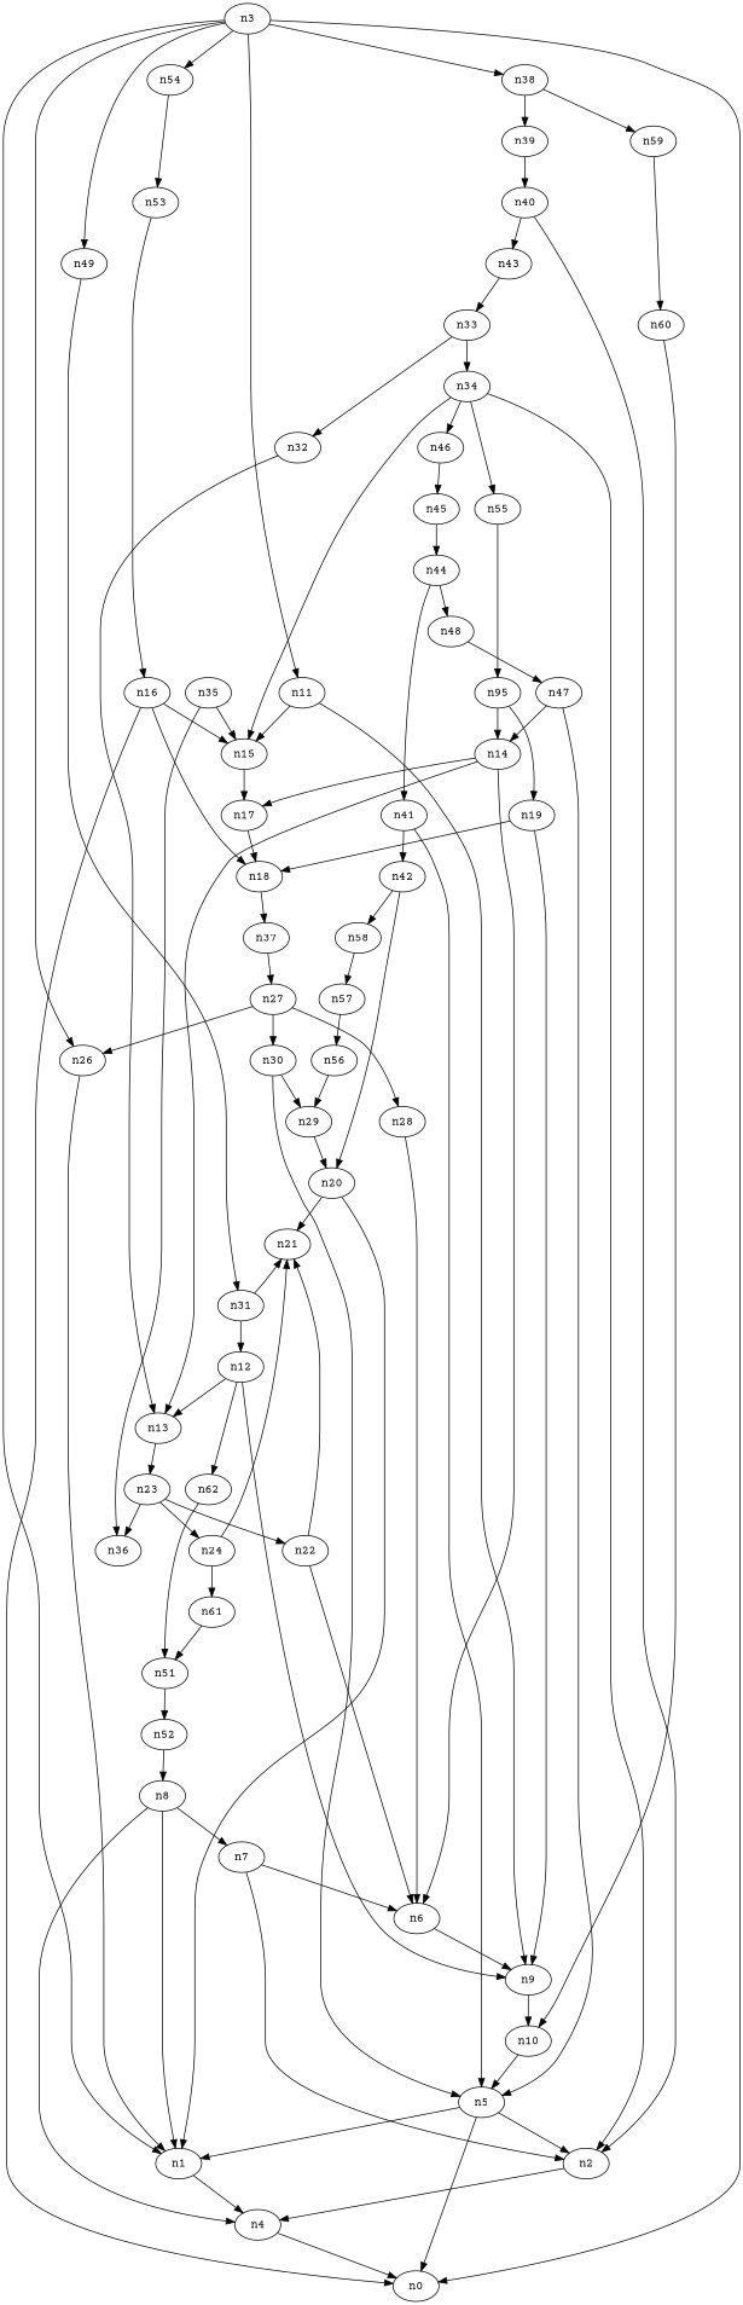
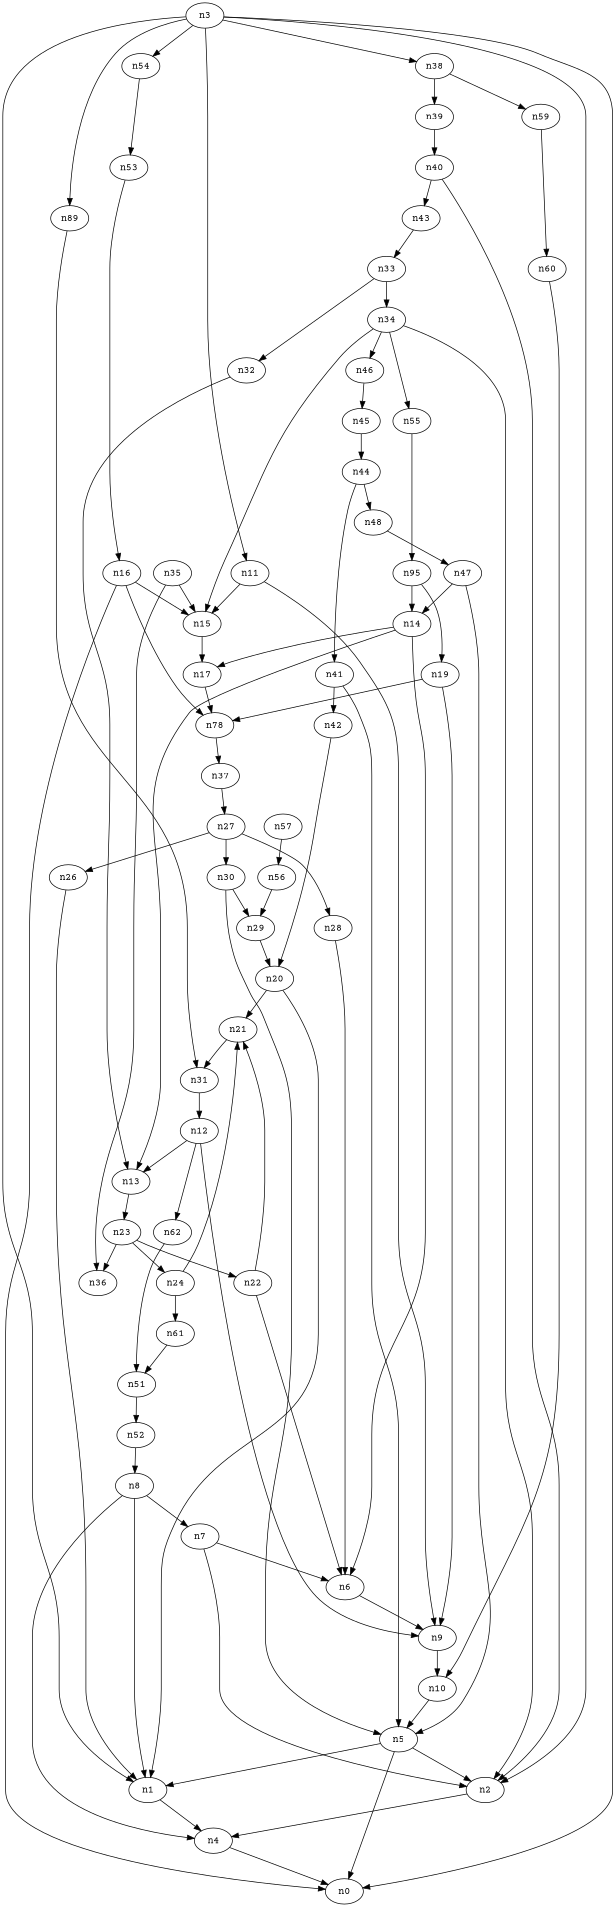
  digraph {
    fontname="Courier Prime"
    node [fontname="Courier Prime"]
    edge [fontname="Courier Prime"]
    n1
    n4
    n0
    n2
    n3
    n11
    n38
-   n49
+   n49 [label=n89]
    n54
    n9
    n15
    n39
    n59
    n31
    n53
    n10
    n17
    n40
    n60
    n12
    n21
    n16
    n5
    n6
    n7
    n8
-   n18
+   n18 [label=n78]
    n13
    n62
    n23
    n51
    n22
    n24
    n36
    n52
    n61
    n14
    n37
    n27
    n26
    n28
    n30
    n19
    n20
    n35
    n25 [label=n95]
    n29
    n32
    n33
    n34
    n46
    n55
    n45
    n44
    n43
    n41
    n42
-   n58
    n57
    n56
    n48
    n47
    n1 -> n4
    n4 -> n0
    n2 -> n4
    n3 -> n1
    n3 -> n0
-   n3 -> n26
+   n3 -> n2
    n3 -> n11
    n3 -> n38
    n3 -> n49
    n3 -> n54
    n11 -> n9
    n11 -> n15
    n38 -> n39
    n38 -> n59
    n49 -> n31
    n54 -> n53
    n9 -> n10
    n15 -> n17
    n39 -> n40
    n59 -> n60
    n31 -> n12
-   n31 -> n21
+   n21 -> n31
    n53 -> n16
    n10 -> n5
    n17 -> n18
    n40 -> n2
    n40 -> n43
    n60 -> n10
    n12 -> n9
    n12 -> n13
    n12 -> n62
    n16 -> n0
    n16 -> n15
    n16 -> n18
    n5 -> n1
    n5 -> n0
    n5 -> n2
    n6 -> n9
    n7 -> n2
    n7 -> n6
    n8 -> n1
    n8 -> n4
    n8 -> n7
    n18 -> n37
    n13 -> n23
    n62 -> n51
    n23 -> n22
    n23 -> n24
    n23 -> n36
    n51 -> n52
    n22 -> n21
    n22 -> n6
    n24 -> n21
    n24 -> n61
    n52 -> n8
    n61 -> n51
    n14 -> n17
    n14 -> n6
    n14 -> n13
    n37 -> n27
    n27 -> n26
    n27 -> n28
    n27 -> n30
    n26 -> n1
    n28 -> n6
    n30 -> n5
    n30 -> n29
    n19 -> n9
    n19 -> n18
    n20 -> n1
    n20 -> n21
    n35 -> n15
    n35 -> n36
    n25 -> n14
    n25 -> n19
    n29 -> n20
    n32 -> n13
    n33 -> n32
    n33 -> n34
    n34 -> n2
    n34 -> n15
    n34 -> n46
    n34 -> n55
    n46 -> n45
    n55 -> n25
    n45 -> n44
    n44 -> n41
    n44 -> n48
    n43 -> n33
    n41 -> n5
    n41 -> n42
    n42 -> n20
-   n42 -> n58
-   n58 -> n57
    n57 -> n56
    n56 -> n29
    n48 -> n47
    n47 -> n5
    n47 -> n14
  }
